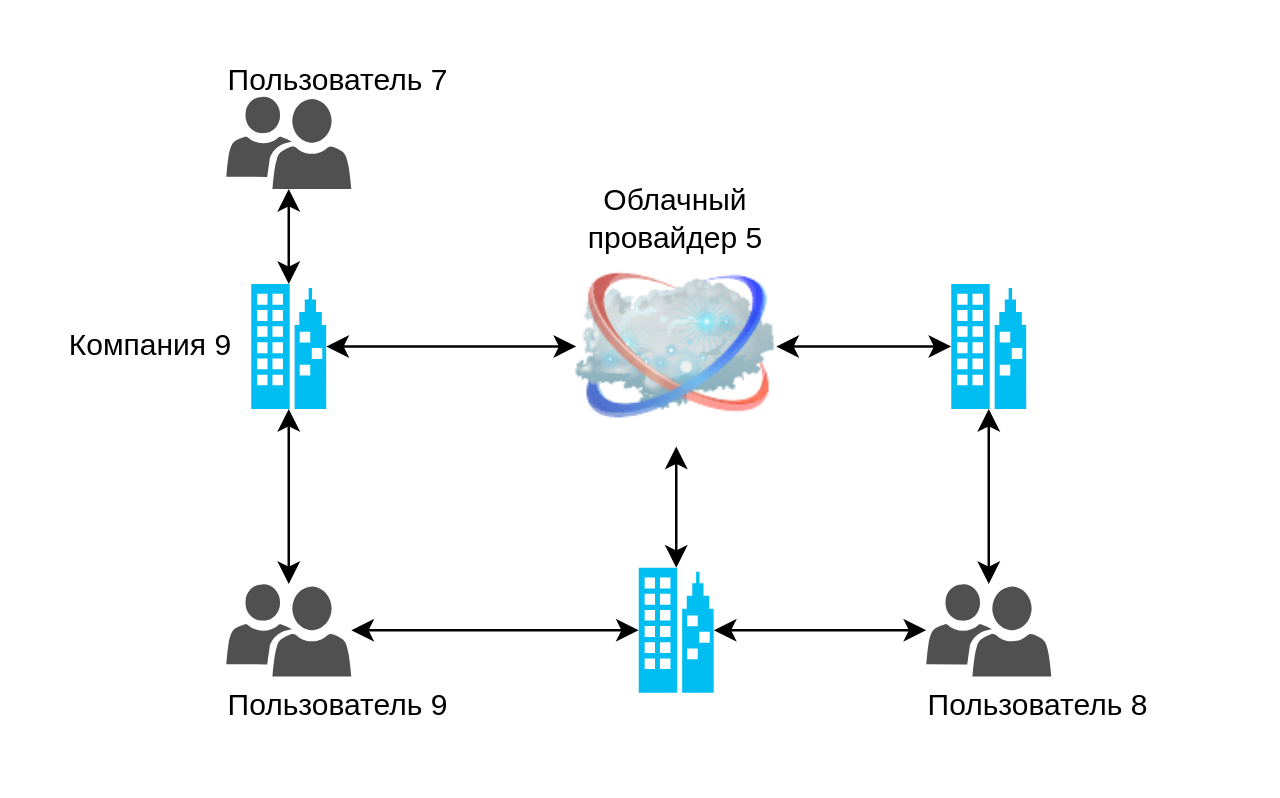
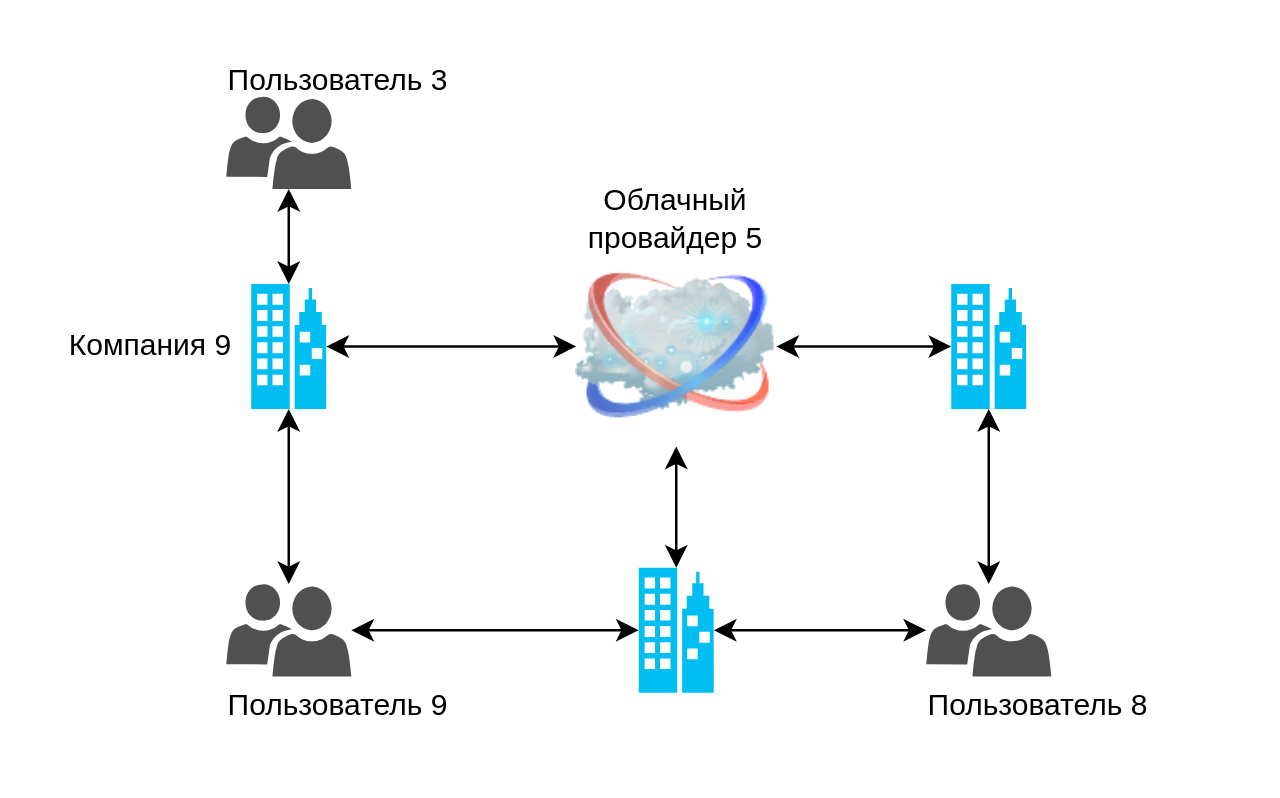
  <mxCell id="0" />
  <mxCell id="1" parent="0" />
  <mxCell id="2" value="" style="endArrow=classic;startArrow=classic;html=1;" edge="1" parent="1" source="24" target="27"><mxGeometry width="50" height="50" relative="1" as="geometry"><mxPoint x="140" y="233" as="sourcePoint" /><mxPoint x="190" y="183" as="targetPoint" /></mxGeometry></mxCell>
  <mxCell id="3" value="" style="endArrow=classic;startArrow=classic;html=1;" edge="1" parent="1" source="11" target="24"><mxGeometry width="50" height="50" relative="1" as="geometry"><mxPoint x="140" y="148" as="sourcePoint" /><mxPoint x="240" y="148" as="targetPoint" /></mxGeometry></mxCell>
  <mxCell id="4" value="" style="endArrow=classic;startArrow=classic;html=1;" edge="1" parent="1" source="21" target="24"><mxGeometry width="50" height="50" relative="1" as="geometry"><mxPoint x="50" y="148" as="sourcePoint" /><mxPoint x="110" y="148" as="targetPoint" /></mxGeometry></mxCell>
  <mxCell id="5" value="" style="endArrow=classic;startArrow=classic;html=1;" edge="1" parent="1" source="19" target="27"><mxGeometry width="50" height="50" relative="1" as="geometry"><mxPoint x="125" y="243" as="sourcePoint" /><mxPoint x="125" y="173" as="targetPoint" /></mxGeometry></mxCell>
  <mxCell id="6" value="" style="endArrow=classic;startArrow=classic;html=1;" edge="1" parent="1" source="16" target="19"><mxGeometry width="50" height="50" relative="1" as="geometry"><mxPoint x="280" y="236.5" as="sourcePoint" /><mxPoint x="280" y="188" as="targetPoint" /></mxGeometry></mxCell>
  <mxCell id="7" value="" style="endArrow=classic;startArrow=classic;html=1;" edge="1" parent="1" source="14" target="27"><mxGeometry width="50" height="50" relative="1" as="geometry"><mxPoint x="280" y="236.5" as="sourcePoint" /><mxPoint x="280" y="188" as="targetPoint" /></mxGeometry></mxCell>
  <mxCell id="8" value="" style="endArrow=classic;startArrow=classic;html=1;" edge="1" parent="1" source="14" target="16"><mxGeometry width="50" height="50" relative="1" as="geometry"><mxPoint x="390" y="148" as="sourcePoint" /><mxPoint x="320" y="148" as="targetPoint" /></mxGeometry></mxCell>
  <mxCell id="9" value="" style="endArrow=classic;startArrow=classic;html=1;" edge="1" parent="1" source="21" target="19"><mxGeometry width="50" height="50" relative="1" as="geometry"><mxPoint x="405" y="173" as="sourcePoint" /><mxPoint x="405" y="243" as="targetPoint" /></mxGeometry></mxCell>
  <mxCell id="10" value="" style="group" vertex="1" connectable="0" parent="1"><mxGeometry x="90" y="20" width="90" height="55" as="geometry" /></mxCell>
  <mxCell id="11" value="" style="pointerEvents=1;shadow=0;dashed=0;html=1;strokeColor=none;labelPosition=center;verticalLabelPosition=bottom;verticalAlign=top;align=center;fillColor=#505050;shape=mxgraph.mscae.intune.user_group" vertex="1" parent="10"><mxGeometry y="18" width="50" height="37" as="geometry" /></mxCell>
- <mxCell id="12" value="Пользователь 7" style="text;html=1;strokeColor=none;fillColor=none;align=center;verticalAlign=middle;whiteSpace=wrap;rounded=0;" vertex="1" parent="10"><mxGeometry width="90" height="23" as="geometry" /></mxCell>
+ <mxCell id="12" value="Пользователь 3" style="text;html=1;strokeColor=none;fillColor=none;align=center;verticalAlign=middle;whiteSpace=wrap;rounded=0;" vertex="1" parent="10"><mxGeometry width="90" height="23" as="geometry" /></mxCell>
  <mxCell id="13" value="" style="group" vertex="1" connectable="0" parent="1"><mxGeometry x="380" y="113" width="110" height="50" as="geometry" /></mxCell>
  <mxCell id="14" value="" style="verticalLabelPosition=bottom;html=1;verticalAlign=top;align=center;strokeColor=none;fillColor=#00BEF2;shape=mxgraph.azure.enterprise;pointerEvents=1;" vertex="1" parent="13"><mxGeometry width="30" height="50" as="geometry" /></mxCell>
  <mxCell id="15" value="" style="group" vertex="1" connectable="0" parent="1"><mxGeometry x="370" y="233" width="90" height="60" as="geometry" /></mxCell>
  <mxCell id="16" value="" style="pointerEvents=1;shadow=0;dashed=0;html=1;strokeColor=none;labelPosition=center;verticalLabelPosition=bottom;verticalAlign=top;align=center;fillColor=#505050;shape=mxgraph.mscae.intune.user_group" vertex="1" parent="15"><mxGeometry width="50" height="37" as="geometry" /></mxCell>
  <mxCell id="17" value="Пользователь 8" style="text;html=1;strokeColor=none;fillColor=none;align=center;verticalAlign=middle;whiteSpace=wrap;rounded=0;" vertex="1" parent="15"><mxGeometry y="37" width="90" height="23" as="geometry" /></mxCell>
  <mxCell id="18" value="" style="group" vertex="1" connectable="0" parent="1"><mxGeometry x="230" y="226.5" width="80" height="70" as="geometry" /></mxCell>
  <mxCell id="19" value="" style="verticalLabelPosition=bottom;html=1;verticalAlign=top;align=center;strokeColor=none;fillColor=#00BEF2;shape=mxgraph.azure.enterprise;pointerEvents=1;" vertex="1" parent="18"><mxGeometry x="25" width="30" height="50" as="geometry" /></mxCell>
  <mxCell id="20" value="" style="group" vertex="1" connectable="0" parent="1"><mxGeometry x="90" y="233" width="90" height="60" as="geometry" /></mxCell>
  <mxCell id="21" value="" style="pointerEvents=1;shadow=0;dashed=0;html=1;strokeColor=none;labelPosition=center;verticalLabelPosition=bottom;verticalAlign=top;align=center;fillColor=#505050;shape=mxgraph.mscae.intune.user_group" vertex="1" parent="20"><mxGeometry width="50" height="37" as="geometry" /></mxCell>
  <mxCell id="22" value="Пользователь 9" style="text;html=1;strokeColor=none;fillColor=none;align=center;verticalAlign=middle;whiteSpace=wrap;rounded=0;" vertex="1" parent="20"><mxGeometry y="37" width="90" height="23" as="geometry" /></mxCell>
  <mxCell id="23" value="" style="group" vertex="1" connectable="0" parent="1"><mxGeometry x="20" y="113" width="110" height="50" as="geometry" /></mxCell>
  <mxCell id="24" value="" style="verticalLabelPosition=bottom;html=1;verticalAlign=top;align=center;strokeColor=none;fillColor=#00BEF2;shape=mxgraph.azure.enterprise;pointerEvents=1;" vertex="1" parent="23"><mxGeometry x="80" width="30" height="50" as="geometry" /></mxCell>
  <mxCell id="25" value="Компания 9" style="text;html=1;strokeColor=none;fillColor=none;align=center;verticalAlign=middle;whiteSpace=wrap;rounded=0;" vertex="1" parent="23"><mxGeometry width="80" height="50" as="geometry" /></mxCell>
  <mxCell id="26" value="" style="group" vertex="1" connectable="0" parent="1"><mxGeometry x="220" y="75" width="100" height="103" as="geometry" /></mxCell>
  <mxCell id="27" value="" style="image;html=1;labelBackgroundColor=#ffffff;image=img/lib/clip_art/networking/Cloud_128x128.png" vertex="1" parent="26"><mxGeometry x="10" y="23" width="80" height="80" as="geometry" /></mxCell>
  <mxCell id="28" value="Облачный провайдер 5" style="text;html=1;strokeColor=none;fillColor=none;align=center;verticalAlign=middle;whiteSpace=wrap;rounded=0;" vertex="1" parent="26"><mxGeometry width="100" height="23" as="geometry" /></mxCell>
